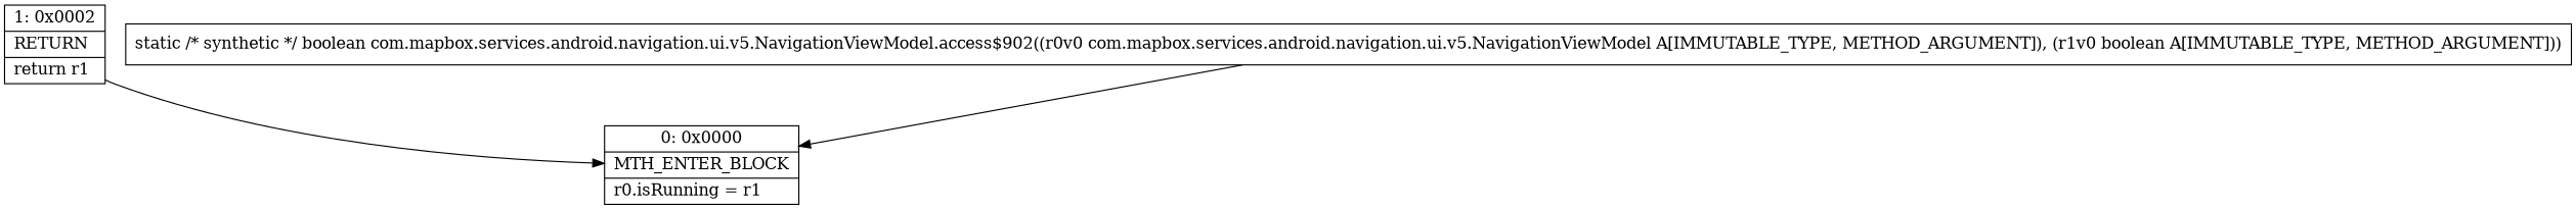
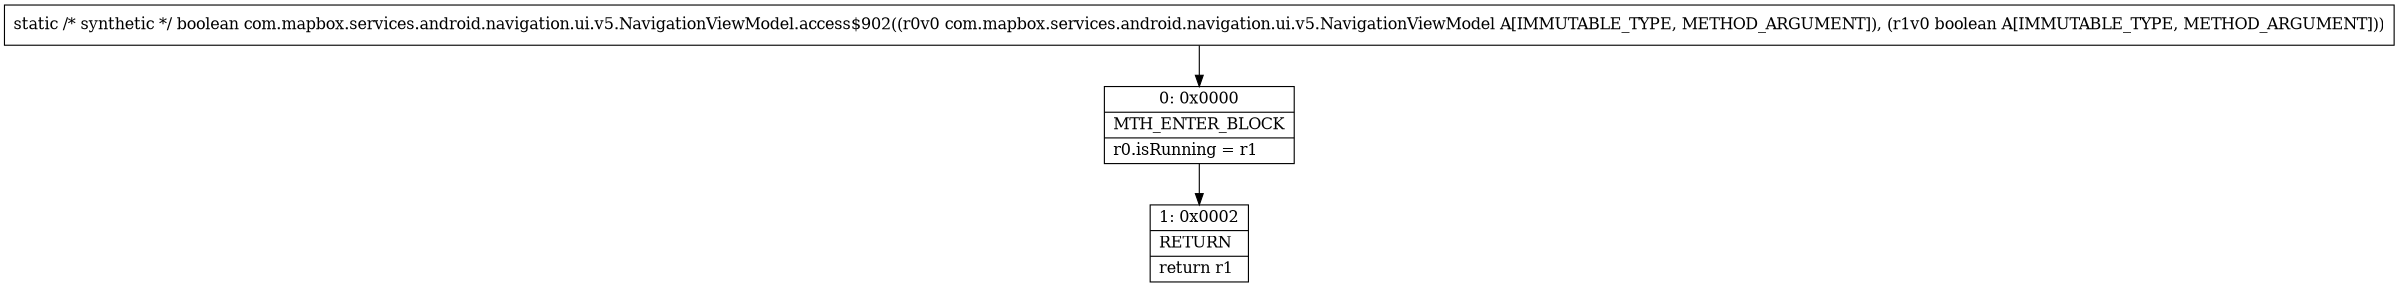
  digraph {
    node [shape=record]
    n1 [label="{0\:\ 0x0000|MTH_ENTER_BLOCK\l|r0.isRunning = r1\l}"]
    n2 [label="{1\:\ 0x0002|RETURN\l|return r1\l}"]
    n3 [label="{static \/* synthetic *\/ boolean com.mapbox.services.android.navigation.ui.v5.NavigationViewModel.access$902((r0v0 com.mapbox.services.android.navigation.ui.v5.NavigationViewModel A[IMMUTABLE_TYPE, METHOD_ARGUMENT]), (r1v0 boolean A[IMMUTABLE_TYPE, METHOD_ARGUMENT])) }"]
-   n2 -> n1
+   n1 -> n2
    n3 -> n1
  }
